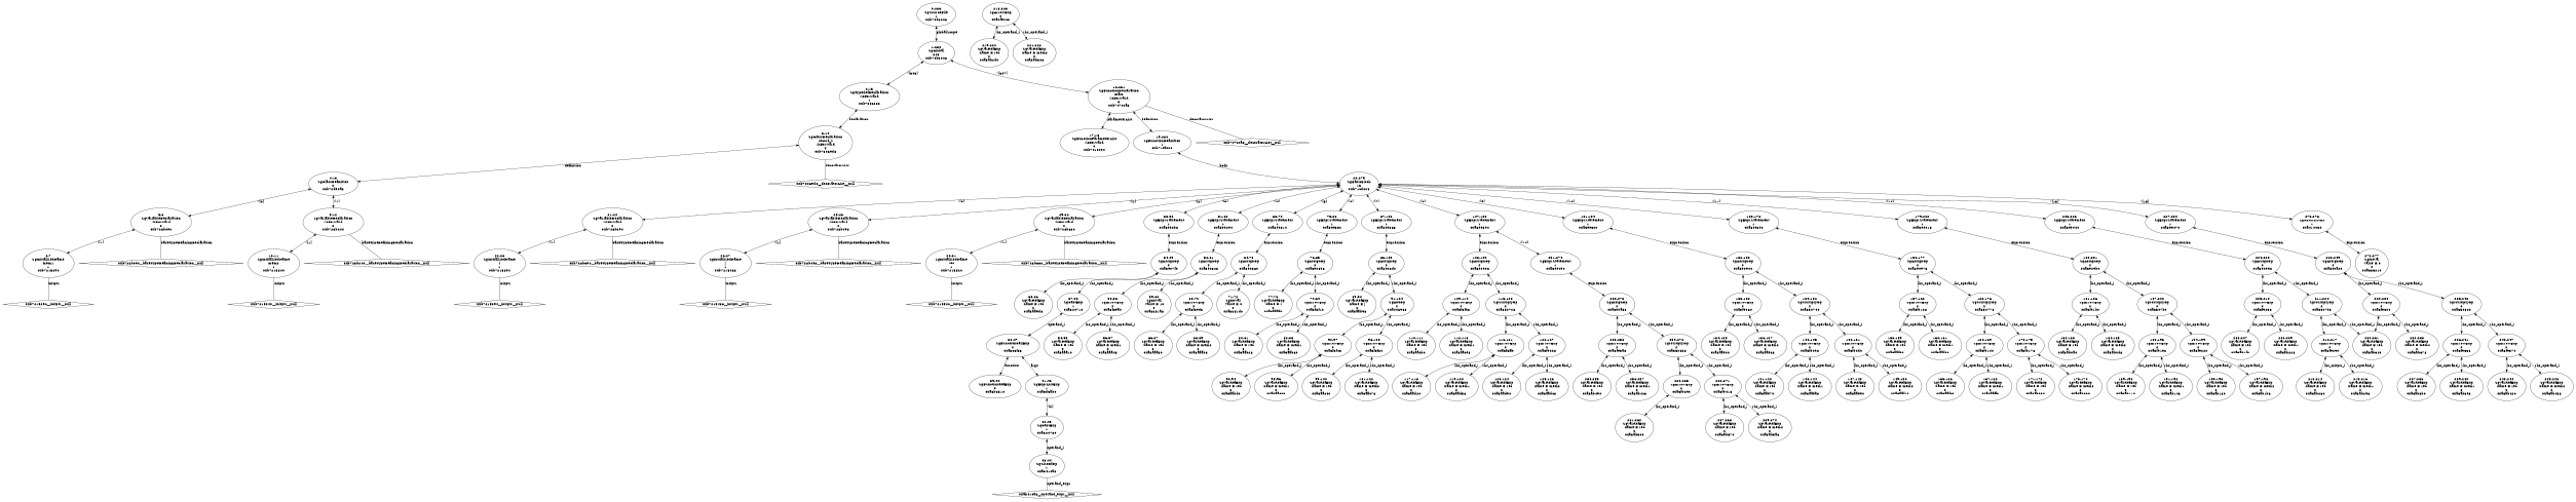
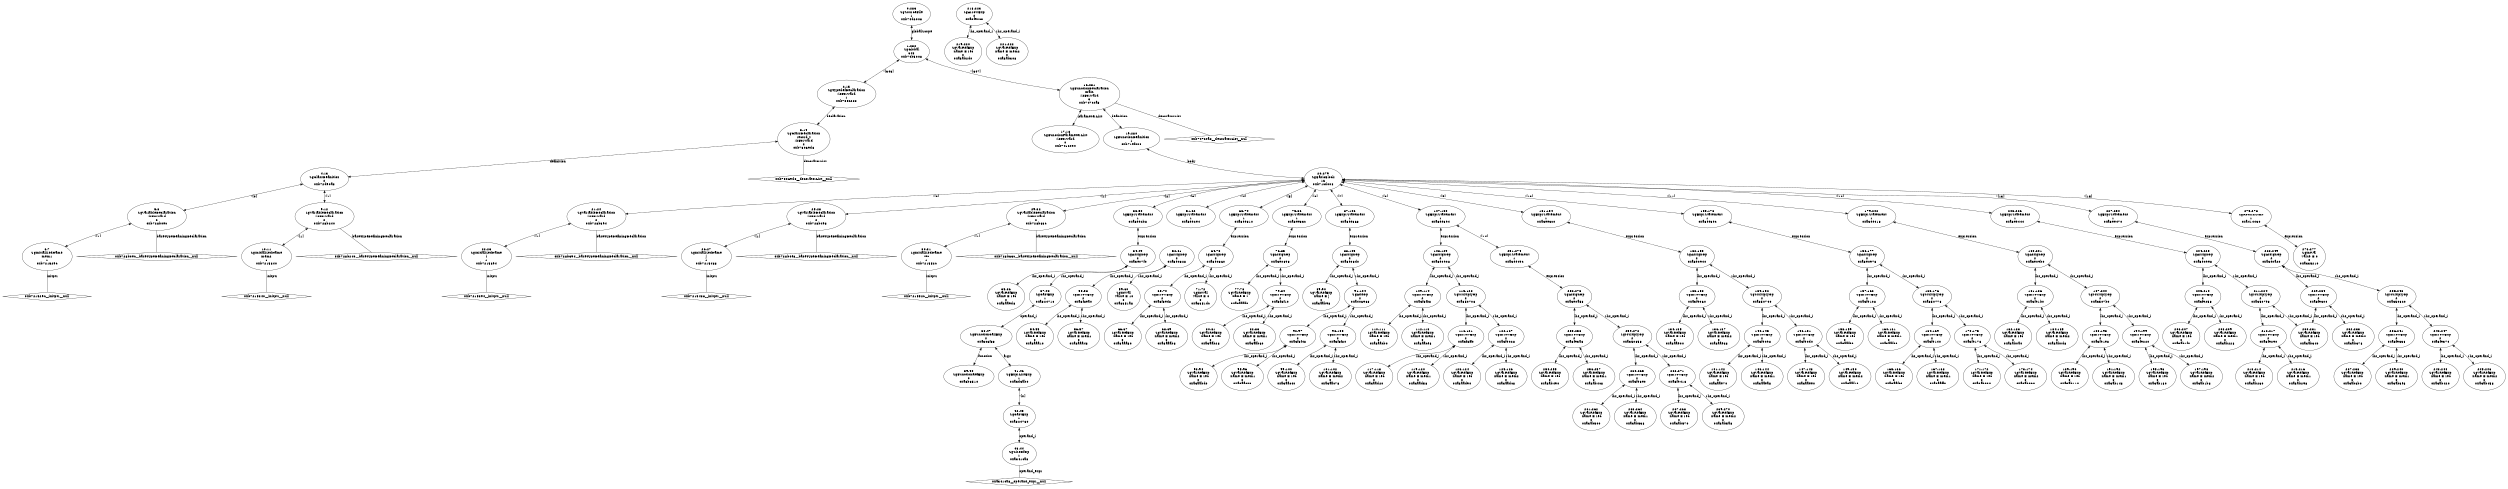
  digraph {
    edge [dir=both]
    n1 [label="6:7\nSgInitializedName\nmem1\n1\n0xb721529c\n"]
    "0xb721529c__initptr__null" [shape=diamond]
    n3 [label="5:8\nSgVariableDeclaration\n!isForward\n2\n0xb728b0ec\n"]
    "0xb728b0ec__baseTypeDefiningDeclaration__null" [shape=diamond]
    n5 [label="10:11\nSgInitializedName\nmem2\n1\n0xb7215340\n"]
    "0xb7215340__initptr__null" [shape=diamond]
    n7 [label="9:12\nSgVariableDeclaration\n!isForward\n2\n0xb728b240\n"]
    "0xb728b240__baseTypeDefiningDeclaration__null" [shape=diamond]
    n9 [label="4:13\nSgClassDefinition\n2\n0xb72d90a8\n"]
    n10 [label="3:14\nSgClassDeclaration\nrecord_t\n!isForward\n2\n0xb73069d8\n"]
    "0xb73069d8__decoratorList__null" [shape=diamond]
    n12 [label="2:15\nSgTypedefDeclaration\n!isForward\n1\n0xb735c288\n"]
    n13 [label="17:18\nSgFunctionParameterList\n!isForward\n0\n0xb741c494\n"]
    n14 [label="22:23\nSgInitializedName\ni\n1\n0xb72153e4\n"]
    "0xb72153e4__initptr__null" [shape=diamond]
    n16 [label="21:24\nSgVariableDeclaration\n!isForward\n2\n0xb728b394\n"]
    "0xb728b394__baseTypeDefiningDeclaration__null" [shape=diamond]
    n18 [label="26:27\nSgInitializedName\nj\n1\n0xb7215488\n"]
    "0xb7215488__initptr__null" [shape=diamond]
    n20 [label="25:28\nSgVariableDeclaration\n!isForward\n2\n0xb728b4e8\n"]
    "0xb728b4e8__baseTypeDefiningDeclaration__null" [shape=diamond]
    n22 [label="30:31\nSgInitializedName\nrec\n1\n0xb721552c\n"]
    "0xb721552c__initptr__null" [shape=diamond]
    n24 [label="29:32\nSgVariableDeclaration\n!isForward\n2\n0xb728b63c\n"]
    "0xb728b63c__baseTypeDefiningDeclaration__null" [shape=diamond]
    n26 [label="35:36\nSgVarRefExp\n name = rec\n0\n0xa3aa9d8\n"]
    n27 [label="39:40\nSgFunctionRefExp\n0\n0xa3b8510\n"]
    n28 [label="43:44\nSgSizeOfOp\n1\n0xa341ca8\n"]
    "0xa341ca8__operand_expr__null" [shape=diamond]
    n30 [label="42:45\nSgCastExp\n1\n0xa324760\n"]
    n31 [label="41:46\nSgExprListExp\n1\n0xa3d3ab0\n"]
    n32 [label="38:47\nSgFunctionCallExp\n2\n0xa3c6f88\n"]
    n33 [label="37:48\nSgCastExp\n1\n0xa32471c\n"]
    n34 [label="34:49\nSgAssignOp\n2\n0xa3e07f0\n"]
    n35 [label="33:50\nSgExprStatement\n1\n0xa3ee2b8\n"]
    n36 [label="54:55\nSgVarRefExp\n name = rec\n0\n0xa3aaa10\n"]
    n37 [label="56:57\nSgVarRefExp\n name = mem1\n0\n0xa3aaa48\n"]
    n38 [label="53:58\nSgArrowExp\n2\n0xa3f8ea0\n"]
    n39 [label="59:60\nSgIntVal\n value = 10\n0\n0xa3351a8\n"]
    n40 [label="52:61\nSgAssignOp\n2\n0xa3e0828\n"]
    n41 [label="51:62\nSgExprStatement\n1\n0xa3ee2e4\n"]
    n42 [label="66:67\nSgVarRefExp\n name = rec\n0\n0xa3aaa80\n"]
    n43 [label="68:69\nSgVarRefExp\n name = mem2\n0\n0xa3aaab8\n"]
    n44 [label="65:70\nSgArrowExp\n2\n0xa3f8ed8\n"]
    n45 [label="71:72\nSgIntVal\n value = 0\n0\n0xa3351dc\n"]
    n46 [label="64:73\nSgAssignOp\n2\n0xa3e0860\n"]
    n47 [label="63:74\nSgExprStatement\n1\n0xa3ee310\n"]
    n48 [label="77:78\nSgVarRefExp\n name = i\n0\n0xa3aaaf0\n"]
    n49 [label="80:81\nSgVarRefExp\n name = rec\n0\n0xa3aab28\n"]
    n50 [label="82:83\nSgVarRefExp\n name = mem1\n0\n0xa3aab60\n"]
    n51 [label="79:84\nSgArrowExp\n2\n0xa3f8f10\n"]
    n52 [label="76:85\nSgAssignOp\n2\n0xa3e0898\n"]
    n53 [label="75:86\nSgExprStatement\n1\n0xa3ee33c\n"]
    n54 [label="89:90\nSgVarRefExp\n name = j\n0\n0xa3aab98\n"]
    n55 [label="93:94\nSgVarRefExp\n name = rec\n0\n0xa3aabd0\n"]
    n56 [label="95:96\nSgVarRefExp\n name = mem1\n0\n0xa3aac08\n"]
    n57 [label="92:97\nSgArrowExp\n2\n0xa3f8f48\n"]
    n58 [label="99:100\nSgVarRefExp\n name = rec\n0\n0xa3aac40\n"]
    n59 [label="101:102\nSgVarRefExp\n name = mem2\n0\n0xa3aac78\n"]
    n60 [label="98:103\nSgArrowExp\n2\n0xa3f8f80\n"]
    n61 [label="91:104\nSgAddOp\n2\n0xa406968\n"]
    n62 [label="88:105\nSgAssignOp\n2\n0xa3e08d0\n"]
    n63 [label="87:106\nSgExprStatement\n1\n0xa3ee368\n"]
    n64 [label="110:111\nSgVarRefExp\n name = rec\n0\n0xa3aacb0\n"]
    n65 [label="112:113\nSgVarRefExp\n name = mem1\n0\n0xa3aace8\n"]
    n66 [label="109:114\nSgArrowExp\n2\n0xa3f8fb8\n"]
    n67 [label="117:118\nSgVarRefExp\n name = rec\n0\n0xa3aad20\n"]
    n68 [label="119:120\nSgVarRefExp\n name = mem1\n0\n0xa3aad58\n"]
    n69 [label="116:121\nSgArrowExp\n2\n0xa3f8ff0\n"]
    n70 [label="123:124\nSgVarRefExp\n name = rec\n0\n0xa3aad90\n"]
    n71 [label="125:126\nSgVarRefExp\n name = mem2\n0\n0xa3aadc8\n"]
    n72 [label="122:127\nSgArrowExp\n2\n0xa3f9028\n"]
    n73 [label="115:128\nSgMultiplyOp\n2\n0xa350708\n"]
    n74 [label="108:129\nSgAssignOp\n2\n0xa3e0908\n"]
    n75 [label="107:130\nSgExprStatement\n1\n0xa3ee394\n"]
    n76 [label="251:274\nSgExprStatement\n1\n0xa3ee49c\n"]
    n77 [label="134:135\nSgVarRefExp\n name = rec\n0\n0xa3aae00\n"]
    n78 [label="136:137\nSgVarRefExp\n name = mem2\n0\n0xa3aae38\n"]
    n79 [label="133:138\nSgArrowExp\n2\n0xa3f9060\n"]
    n80 [label="141:142\nSgVarRefExp\n name = rec\n0\n0xa3aae70\n"]
    n81 [label="143:144\nSgVarRefExp\n name = mem1\n0\n0xa3aaea8\n"]
    n82 [label="140:145\nSgArrowExp\n2\n0xa3f9098\n"]
    n83 [label="147:148\nSgVarRefExp\n name = rec\n0\n0xa3aaee0\n"]
    n84 [label="149:150\nSgVarRefExp\n name = mem2\n0\n0xa3aaf18\n"]
    n85 [label="146:151\nSgArrowExp\n2\n0xa3f90d0\n"]
    n86 [label="139:152\nSgMultiplyOp\n2\n0xa350740\n"]
    n87 [label="132:153\nSgAssignOp\n2\n0xa3e0940\n"]
    n88 [label="131:154\nSgExprStatement\n1\n0xa3ee3c0\n"]
    n89 [label="158:159\nSgVarRefExp\n name = rec\n0\n0xa3aaf50\n"]
    n90 [label="160:161\nSgVarRefExp\n name = mem1\n0\n0xa3aaf88\n"]
    n91 [label="157:162\nSgArrowExp\n2\n0xa3f9108\n"]
    n92 [label="165:166\nSgVarRefExp\n name = rec\n0\n0xa3aafc0\n"]
    n93 [label="167:168\nSgVarRefExp\n name = mem1\n0\n0xa3aaff8\n"]
    n94 [label="164:169\nSgArrowExp\n2\n0xa3f9140\n"]
    n95 [label="171:172\nSgVarRefExp\n name = rec\n0\n0xa3ab030\n"]
    n96 [label="173:174\nSgVarRefExp\n name = mem2\n0\n0xa3ab068\n"]
    n97 [label="170:175\nSgArrowExp\n2\n0xa3f9178\n"]
    n98 [label="163:176\nSgMultiplyOp\n2\n0xa350778\n"]
    n99 [label="156:177\nSgAssignOp\n2\n0xa3e0978\n"]
    n100 [label="155:178\nSgExprStatement\n1\n0xa3ee3ec\n"]
    n101 [label="182:183\nSgVarRefExp\n name = rec\n0\n0xa3ab0a0\n"]
    n102 [label="184:185\nSgVarRefExp\n name = mem2\n0\n0xa3ab0d8\n"]
    n103 [label="181:186\nSgArrowExp\n2\n0xa3f91b0\n"]
    n104 [label="189:190\nSgVarRefExp\n name = rec\n0\n0xa3ab110\n"]
    n105 [label="191:192\nSgVarRefExp\n name = mem1\n0\n0xa3ab148\n"]
    n106 [label="188:193\nSgArrowExp\n2\n0xa3f91e8\n"]
    n107 [label="195:196\nSgVarRefExp\n name = rec\n0\n0xa3ab180\n"]
    n108 [label="197:198\nSgVarRefExp\n name = mem2\n0\n0xa3ab1b8\n"]
    n109 [label="194:199\nSgArrowExp\n2\n0xa3f9220\n"]
    n110 [label="187:200\nSgMultiplyOp\n2\n0xa3507b0\n"]
    n111 [label="180:201\nSgAssignOp\n2\n0xa3e09b0\n"]
    n112 [label="179:202\nSgExprStatement\n1\n0xa3ee418\n"]
    n113 [label="206:207\nSgVarRefExp\n name = rec\n0\n0xa3ab1f0\n"]
    n114 [label="208:209\nSgVarRefExp\n name = mem1\n0\n0xa3ab228\n"]
    n115 [label="205:210\nSgArrowExp\n2\n0xa3f9258\n"]
    n116 [label="213:214\nSgVarRefExp\n name = rec\n0\n0xa3ab260\n"]
    n117 [label="215:216\nSgVarRefExp\n name = mem1\n0\n0xa3ab298\n"]
    n118 [label="212:217\nSgArrowExp\n2\n0xa3f9290\n"]
    n119 [label="219:220\nSgVarRefExp\n name = rec\n0\n0xa3ab2d0\n"]
    n120 [label="221:222\nSgVarRefExp\n name = mem2\n0\n0xa3ab308\n"]
    n121 [label="218:223\nSgArrowExp\n2\n0xa3f92c8\n"]
    n122 [label="211:224\nSgMultiplyOp\n2\n0xa3507e8\n"]
    n123 [label="230:231\nSgVarRefExp\n name = rec\n0\n0xa3ab340\n"]
    n124 [label="204:225\nSgAssignOp\n2\n0xa3e09e8\n"]
    n125 [label="203:226\nSgExprStatement\n1\n0xa3ee444\n"]
    n126 [label="232:233\nSgVarRefExp\n name = mem2\n0\n0xa3ab378\n"]
    n127 [label="229:234\nSgArrowExp\n2\n0xa3f9300\n"]
    n128 [label="237:238\nSgVarRefExp\n name = rec\n0\n0xa3ab3b0\n"]
    n129 [label="239:240\nSgVarRefExp\n name = mem1\n0\n0xa3ab3e8\n"]
    n130 [label="236:241\nSgArrowExp\n2\n0xa3f9338\n"]
    n131 [label="243:244\nSgVarRefExp\n name = rec\n0\n0xa3ab420\n"]
    n132 [label="245:246\nSgVarRefExp\n name = mem2\n0\n0xa3ab458\n"]
    n133 [label="242:247\nSgArrowExp\n2\n0xa3f9370\n"]
    n134 [label="235:248\nSgMultiplyOp\n2\n0xa350820\n"]
    n135 [label="228:249\nSgAssignOp\n2\n0xa3e0a20\n"]
    n136 [label="227:250\nSgExprStatement\n1\n0xa3ee470\n"]
    n137 [label="254:255\nSgVarRefExp\n name = rec\n0\n0xa3ab490\n"]
    n138 [label="256:257\nSgVarRefExp\n name = mem1\n0\n0xa3ab4c8\n"]
    n139 [label="253:258\nSgArrowExp\n2\n0xa3f93a8\n"]
    n140 [label="261:262\nSgVarRefExp\n name = rec\n0\n0xa3ab500\n"]
+   n141 [label="263:264\nSgVarRefExp\n name = mem1\n0\n0xa3ab538\n"]
    n142 [label="260:265\nSgArrowExp\n2\n0xa3f93e0\n"]
    n143 [label="267:268\nSgVarRefExp\n name = rec\n0\n0xa3ab570\n"]
    n144 [label="269:270\nSgVarRefExp\n name = mem2\n0\n0xa3ab5a8\n"]
    n145 [label="266:271\nSgArrowExp\n2\n0xa3f9418\n"]
    n146 [label="259:272\nSgMultiplyOp\n2\n0xa350858\n"]
    n147 [label="252:273\nSgAssignOp\n2\n0xa3e0a58\n"]
    n148 [label="276:277\nSgIntVal\n value = 0\n0\n0xa335210\n"]
    n149 [label="275:278\nSgReturnStmt\n1\n0xa414430\n"]
    n150 [label="20:279\nSgBasicBlock\n16\n0xb71cd008\n"]
    n151 [label="19:280\nSgFunctionDefinition\n1\n0xb71ef008\n"]
    n152 [label="16:281\nSgFunctionDeclaration\nmain\n!isForward\n3\n0xb747c4a8\n"]
    "0xb747c4a8__decoratorList__null" [shape=diamond]
    n154 [label="1:282\nSgGlobal\n648\n0xb74b5008\n"]
    n155 [label="0:283\nSgSourceFile\n1\n0xb74d6008\n"]
    n1 -> "0xb721529c__initptr__null" [dir=none label=initptr]
    n3 -> n1 [label="*[1]"]
    n3 -> "0xb728b0ec__baseTypeDefiningDeclaration__null" [dir=none label=baseTypeDefiningDeclaration]
    n5 -> "0xb7215340__initptr__null" [dir=none label=initptr]
    n7 -> n5 [label="*[1]"]
    n7 -> "0xb728b240__baseTypeDefiningDeclaration__null" [dir=none label=baseTypeDefiningDeclaration]
    n9 -> n3 [label="*[0]"]
    n9 -> n7 [label="*[1]"]
    n10 -> n9 [label=definition]
    n10 -> "0xb73069d8__decoratorList__null" [dir=none label=decoratorList]
    n12 -> n10 [label=declaration]
    n14 -> "0xb72153e4__initptr__null" [dir=none label=initptr]
    n16 -> n14 [label="*[1]"]
    n16 -> "0xb728b394__baseTypeDefiningDeclaration__null" [dir=none label=baseTypeDefiningDeclaration]
    n18 -> "0xb7215488__initptr__null" [dir=none label=initptr]
    n20 -> n18 [label="*[1]"]
    n20 -> "0xb728b4e8__baseTypeDefiningDeclaration__null" [dir=none label=baseTypeDefiningDeclaration]
    n22 -> "0xb721552c__initptr__null" [dir=none label=initptr]
    n24 -> n22 [label="*[1]"]
    n24 -> "0xb728b63c__baseTypeDefiningDeclaration__null" [dir=none label=baseTypeDefiningDeclaration]
    n28 -> "0xa341ca8__operand_expr__null" [dir=none label=operand_expr]
    n30 -> n28 [label=operand_i]
    n31 -> n30 [label="*[0]"]
    n32 -> n27 [label=function]
    n32 -> n31 [label=args]
    n33 -> n32 [label=operand_i]
    n34 -> n26 [label=lhs_operand_i]
    n34 -> n33 [label=rhs_operand_i]
    n35 -> n34 [label=expression]
    n38 -> n36 [label=lhs_operand_i]
    n38 -> n37 [label=rhs_operand_i]
    n40 -> n38 [label=lhs_operand_i]
    n40 -> n39 [label=rhs_operand_i]
-   n41 -> n40 [label=expression]
    n44 -> n42 [label=lhs_operand_i]
    n44 -> n43 [label=rhs_operand_i]
    n46 -> n44 [label=lhs_operand_i]
    n46 -> n45 [label=rhs_operand_i]
    n47 -> n46 [label=expression]
    n51 -> n49 [label=lhs_operand_i]
    n51 -> n50 [label=rhs_operand_i]
    n52 -> n48 [label=lhs_operand_i]
    n52 -> n51 [label=rhs_operand_i]
    n53 -> n52 [label=expression]
    n57 -> n55 [label=lhs_operand_i]
    n57 -> n56 [label=rhs_operand_i]
    n60 -> n58 [label=lhs_operand_i]
    n60 -> n59 [label=rhs_operand_i]
    n61 -> n57 [label=lhs_operand_i]
    n61 -> n60 [label=rhs_operand_i]
    n62 -> n54 [label=lhs_operand_i]
    n62 -> n61 [label=rhs_operand_i]
    n63 -> n62 [label=expression]
    n66 -> n64 [label=lhs_operand_i]
    n66 -> n65 [label=rhs_operand_i]
    n69 -> n67 [label=lhs_operand_i]
    n69 -> n68 [label=rhs_operand_i]
    n72 -> n70 [label=lhs_operand_i]
    n72 -> n71 [label=rhs_operand_i]
    n73 -> n69 [label=lhs_operand_i]
    n73 -> n72 [label=rhs_operand_i]
    n74 -> n66 [label=lhs_operand_i]
    n74 -> n73 [label=rhs_operand_i]
    n75 -> n74 [label=expression]
    n75 -> n76 [label="*[14]"]
    n76 -> n147 [label=expression]
    n79 -> n77 [label=lhs_operand_i]
    n79 -> n78 [label=rhs_operand_i]
    n82 -> n80 [label=lhs_operand_i]
    n82 -> n81 [label=rhs_operand_i]
    n85 -> n83 [label=lhs_operand_i]
    n85 -> n84 [label=rhs_operand_i]
    n86 -> n82 [label=lhs_operand_i]
    n86 -> n85 [label=rhs_operand_i]
    n87 -> n79 [label=lhs_operand_i]
    n87 -> n86 [label=rhs_operand_i]
    n88 -> n87 [label=expression]
    n91 -> n89 [label=lhs_operand_i]
    n91 -> n90 [label=rhs_operand_i]
    n94 -> n92 [label=lhs_operand_i]
    n94 -> n93 [label=rhs_operand_i]
    n97 -> n95 [label=lhs_operand_i]
    n97 -> n96 [label=rhs_operand_i]
    n98 -> n94 [label=lhs_operand_i]
    n98 -> n97 [label=rhs_operand_i]
    n99 -> n91 [label=lhs_operand_i]
    n99 -> n98 [label=rhs_operand_i]
    n100 -> n99 [label=expression]
    n103 -> n101 [label=lhs_operand_i]
    n103 -> n102 [label=rhs_operand_i]
    n106 -> n104 [label=lhs_operand_i]
    n106 -> n105 [label=rhs_operand_i]
    n109 -> n107 [label=lhs_operand_i]
    n109 -> n108 [label=rhs_operand_i]
    n110 -> n106 [label=lhs_operand_i]
    n110 -> n109 [label=rhs_operand_i]
    n111 -> n103 [label=lhs_operand_i]
    n111 -> n110 [label=rhs_operand_i]
    n112 -> n111 [label=expression]
    n115 -> n113 [label=lhs_operand_i]
    n115 -> n114 [label=rhs_operand_i]
-   n118 -> n116 [label=lhs_initptr_i]
+   n118 -> n116 [label=lhs_operand_i]
    n118 -> n117 [label=rhs_operand_i]
    n121 -> n119 [label=lhs_operand_i]
    n121 -> n120 [label=rhs_operand_i]
    n122 -> n118 [label=lhs_operand_i]
    n122 -> n123 [label=rhs_operand_i]
    n124 -> n115 [label=lhs_operand_i]
    n124 -> n122 [label=rhs_operand_i]
    n125 -> n124 [label=expression]
    n127 -> n123 [label=lhs_operand_i]
    n127 -> n126 [label=rhs_operand_i]
    n130 -> n128 [label=lhs_operand_i]
    n130 -> n129 [label=rhs_operand_i]
    n133 -> n131 [label=lhs_operand_i]
    n133 -> n132 [label=rhs_operand_i]
    n134 -> n130 [label=lhs_operand_i]
    n134 -> n133 [label=rhs_operand_i]
    n135 -> n127 [label=lhs_operand_i]
    n135 -> n134 [label=rhs_operand_i]
    n136 -> n135 [label=expression]
    n139 -> n137 [label=lhs_operand_i]
    n139 -> n138 [label=rhs_operand_i]
    n142 -> n140 [label=lhs_operand_i]
+   n142 -> n141 [label=rhs_operand_i]
    n145 -> n143 [label=lhs_operand_i]
    n145 -> n144 [label=rhs_operand_i]
    n146 -> n142 [label=lhs_operand_i]
    n146 -> n145 [label=rhs_operand_i]
    n147 -> n139 [label=lhs_operand_i]
    n147 -> n146 [label=rhs_operand_i]
    n149 -> n148 [label=expression]
    n150 -> n16 [label="*[0]"]
    n150 -> n20 [label="*[1]"]
    n150 -> n24 [label="*[2]"]
    n150 -> n35 [label="*[3]"]
    n150 -> n41 [label="*[4]"]
    n150 -> n47 [label="*[5]"]
    n150 -> n53 [label="*[6]"]
    n150 -> n63 [label="*[7]"]
    n150 -> n75 [label="*[8]"]
    n150 -> n88 [label="*[9]"]
    n150 -> n100 [label="*[10]"]
    n150 -> n112 [label="*[11]"]
    n150 -> n125 [label="*[12]"]
    n150 -> n136 [label="*[13]"]
    n150 -> n149 [label="*[15]"]
    n151 -> n150 [label=body]
    n152 -> n13 [label=parameterList]
    n152 -> n151 [label=definition]
    n152 -> "0xb747c4a8__decoratorList__null" [dir=none label=decoratorList]
    n154 -> n12 [label="*[646]"]
    n154 -> n152 [label="*[647]"]
    n155 -> n154 [label=globalScope]
  }
